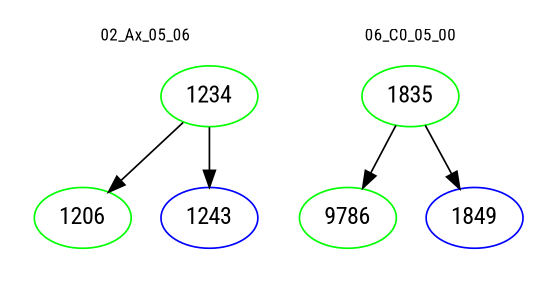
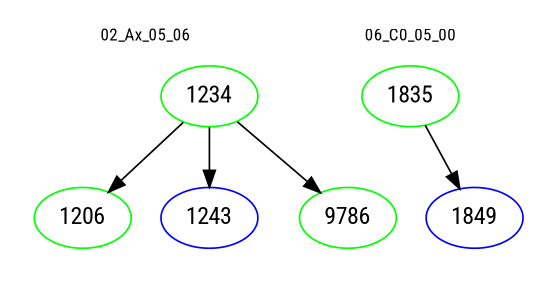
  digraph {
    fontname="Roboto Condensed"
    node [color=green fontname="Roboto Condensed"]
    edge [color=black fontname="Roboto Condensed"]
    n1 [label=1234]
    n2 [label=1206]
    n3 [color=blue label=1243]
    n4 [label=1835]
    n5 [label=9786]
    n6 [color=blue label=1849]
    subgraph cluster_1 {
      color=white
      fontsize=10
      label="02_Ax_05_06"
      n1
      n2
      n3
    }
    subgraph cluster_2 {
      color=white
      fontsize=10
      label="06_C0_05_00"
      n4
      n5
      n6
    }
    n1 -> n2
    n1 -> n3
-   n4 -> n5
+   n1 -> n5
    n4 -> n6
  }
